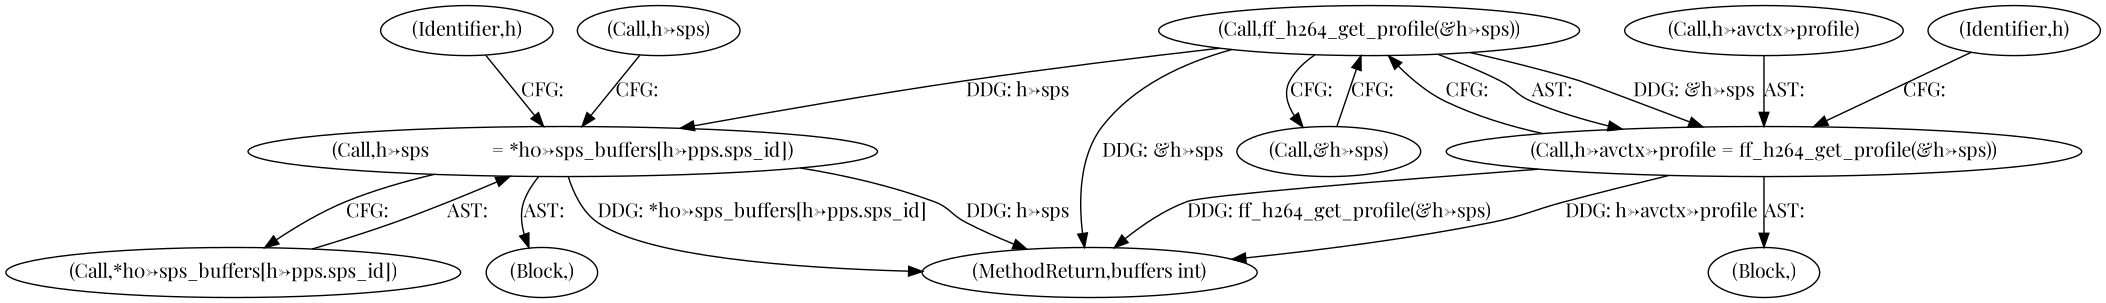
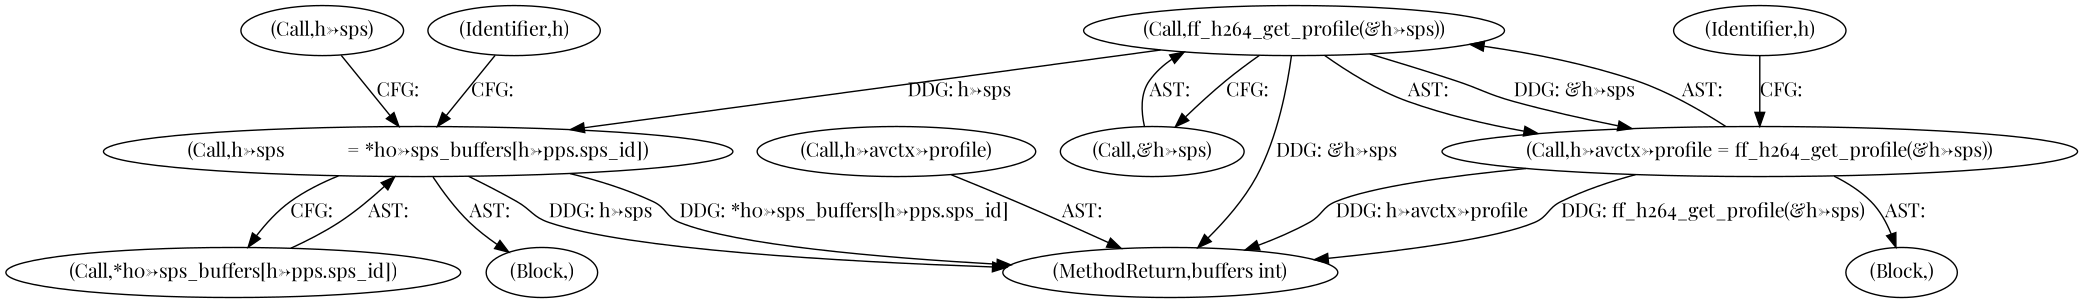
  digraph {
    fontname="Playfair Display"
    node [fontname="Playfair Display"]
    edge [fontname="Playfair Display"]
    n1 [label="(Call,h->sps            = *h0->sps_buffers[h->pps.sps_id])"]
    n2 [label="(Call,*h0->sps_buffers[h->pps.sps_id])"]
    n3 [label="(Block,)"]
    n4 [label="(MethodReturn,buffers int)"]
    n5 [label="(Call,ff_h264_get_profile(&h->sps))"]
    n6 [label="(Call,h->avctx->profile = ff_h264_get_profile(&h->sps))"]
    n7 [label="(Call,&h->sps)"]
    n8 [label="(Block,)"]
    n9 [label="(Call,h->avctx->profile)"]
    n10 [label="(Identifier,h)"]
    n11 [label="(Identifier,h)"]
    n12 [label="(Call,h->sps)"]
    n1 -> n2 [label="CFG: "]
    n1 -> n3 [label="AST: "]
    n1 -> n4 [label="DDG: h->sps"]
    n1 -> n4 [label="DDG: *h0->sps_buffers[h->pps.sps_id]"]
    n2 -> n1 [label="AST: "]
    n5 -> n1 [label="DDG: h->sps"]
    n5 -> n4 [label="DDG: &h->sps"]
    n5 -> n6 [label="AST: "]
    n5 -> n6 [label="DDG: &h->sps"]
    n5 -> n7 [label="CFG: "]
    n6 -> n4 [label="DDG: ff_h264_get_profile(&h->sps)"]
    n6 -> n4 [label="DDG: h->avctx->profile"]
-   n6 -> n5 [label="CFG: "]
+   n6 -> n5 [label="AST: "]
    n6 -> n8 [label="AST: "]
-   n7 -> n5 [label="CFG: "]
-   n9 -> n6 [label="AST: "]
+   n7 -> n5 [label="AST: "]
+   n9 -> n4 [label="AST: "]
    n10 -> n1 [label="CFG: "]
    n11 -> n6 [label="CFG: "]
    n12 -> n1 [label="CFG: "]
  }
